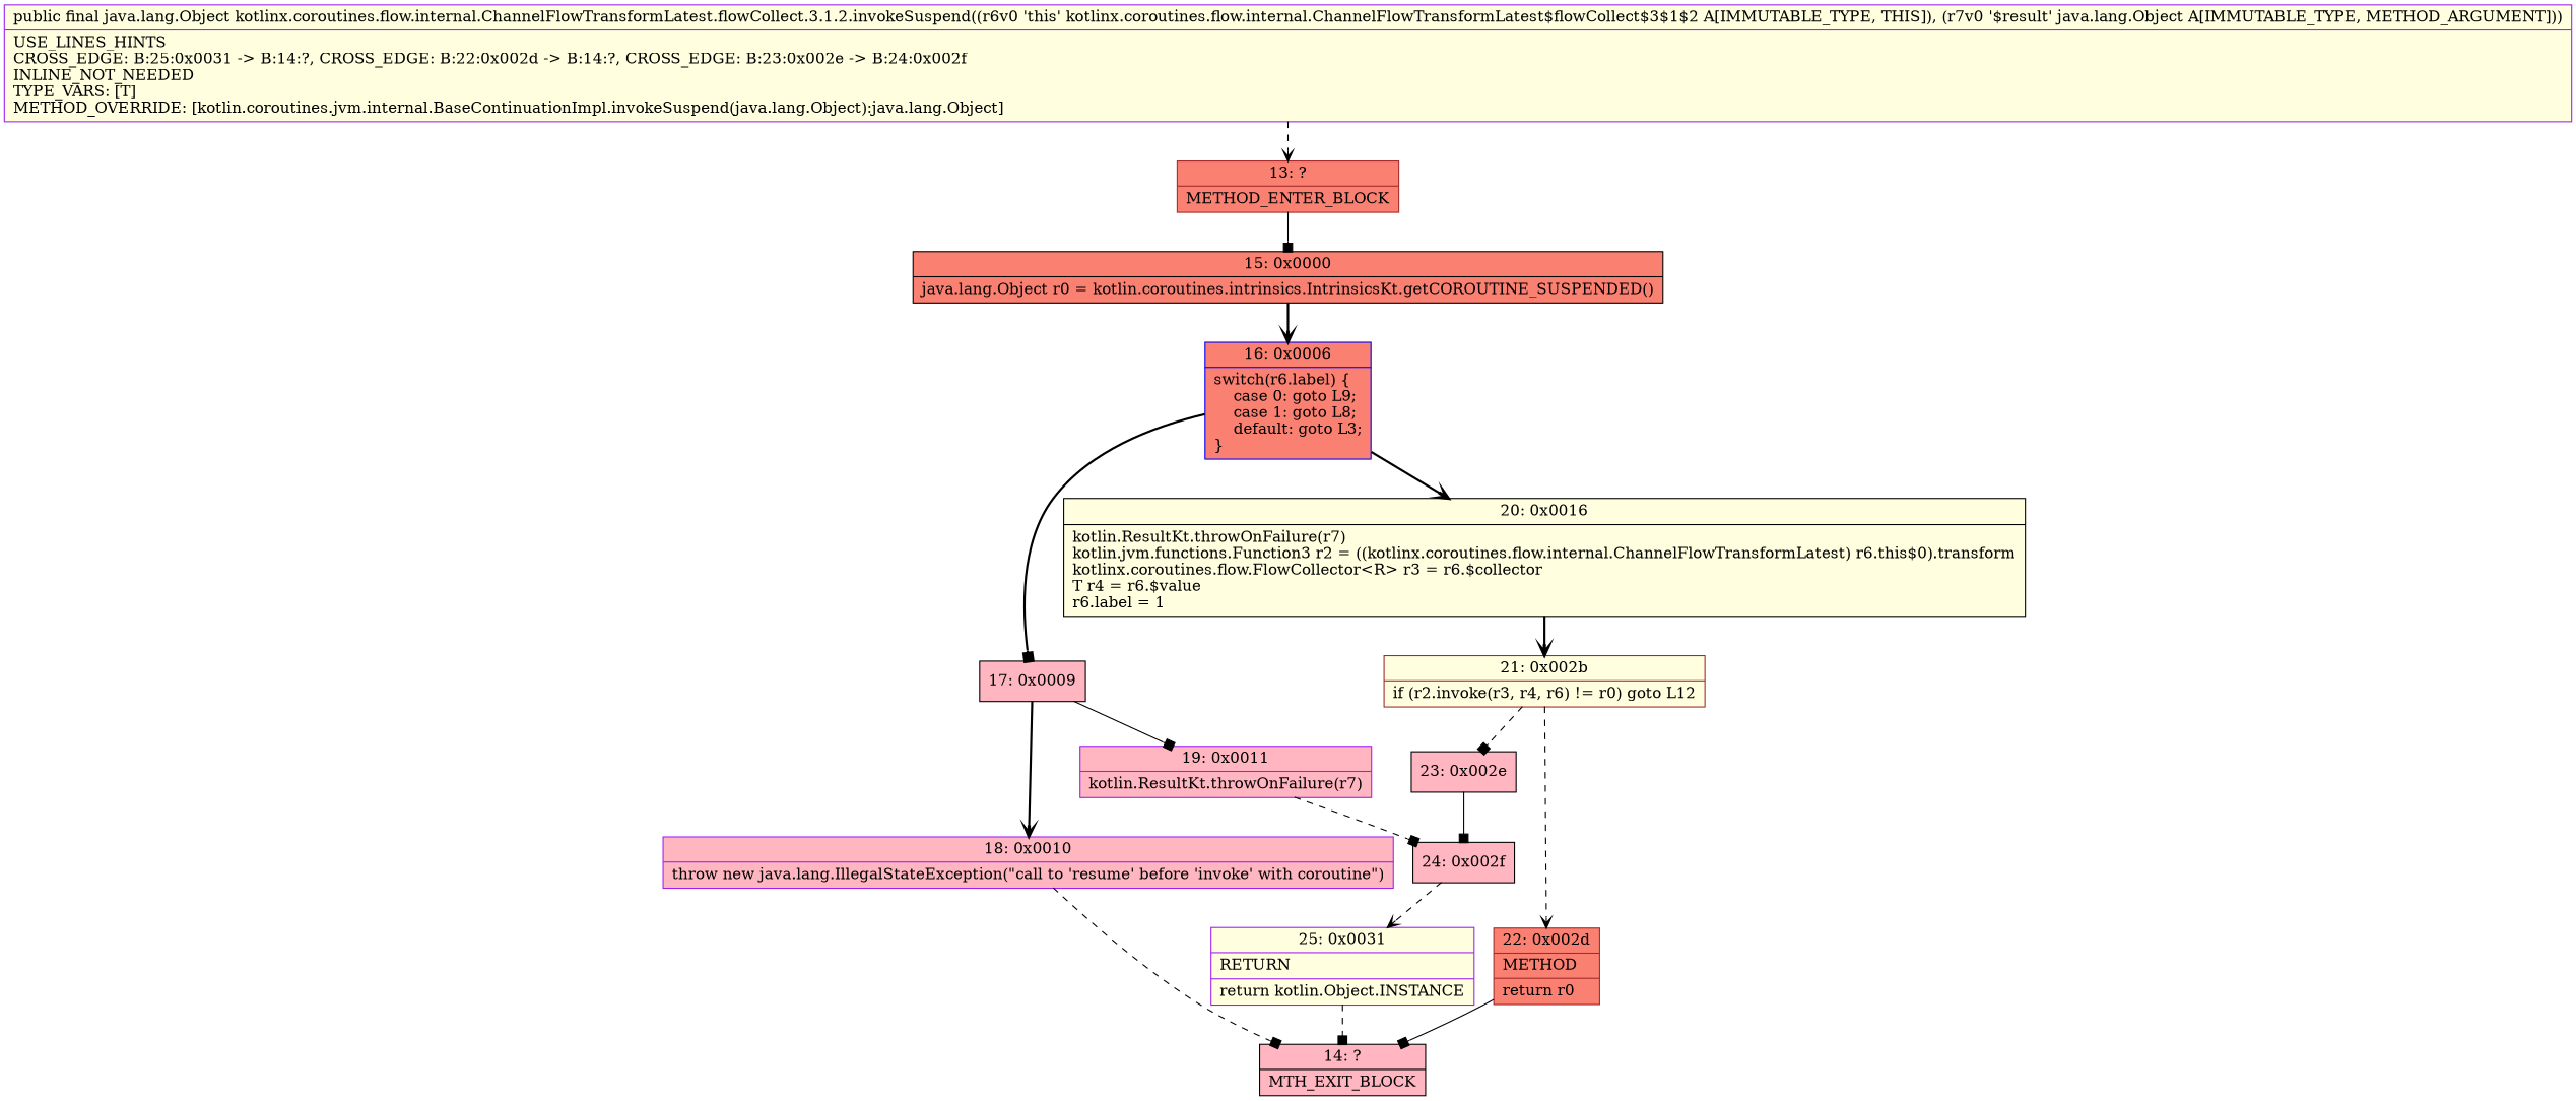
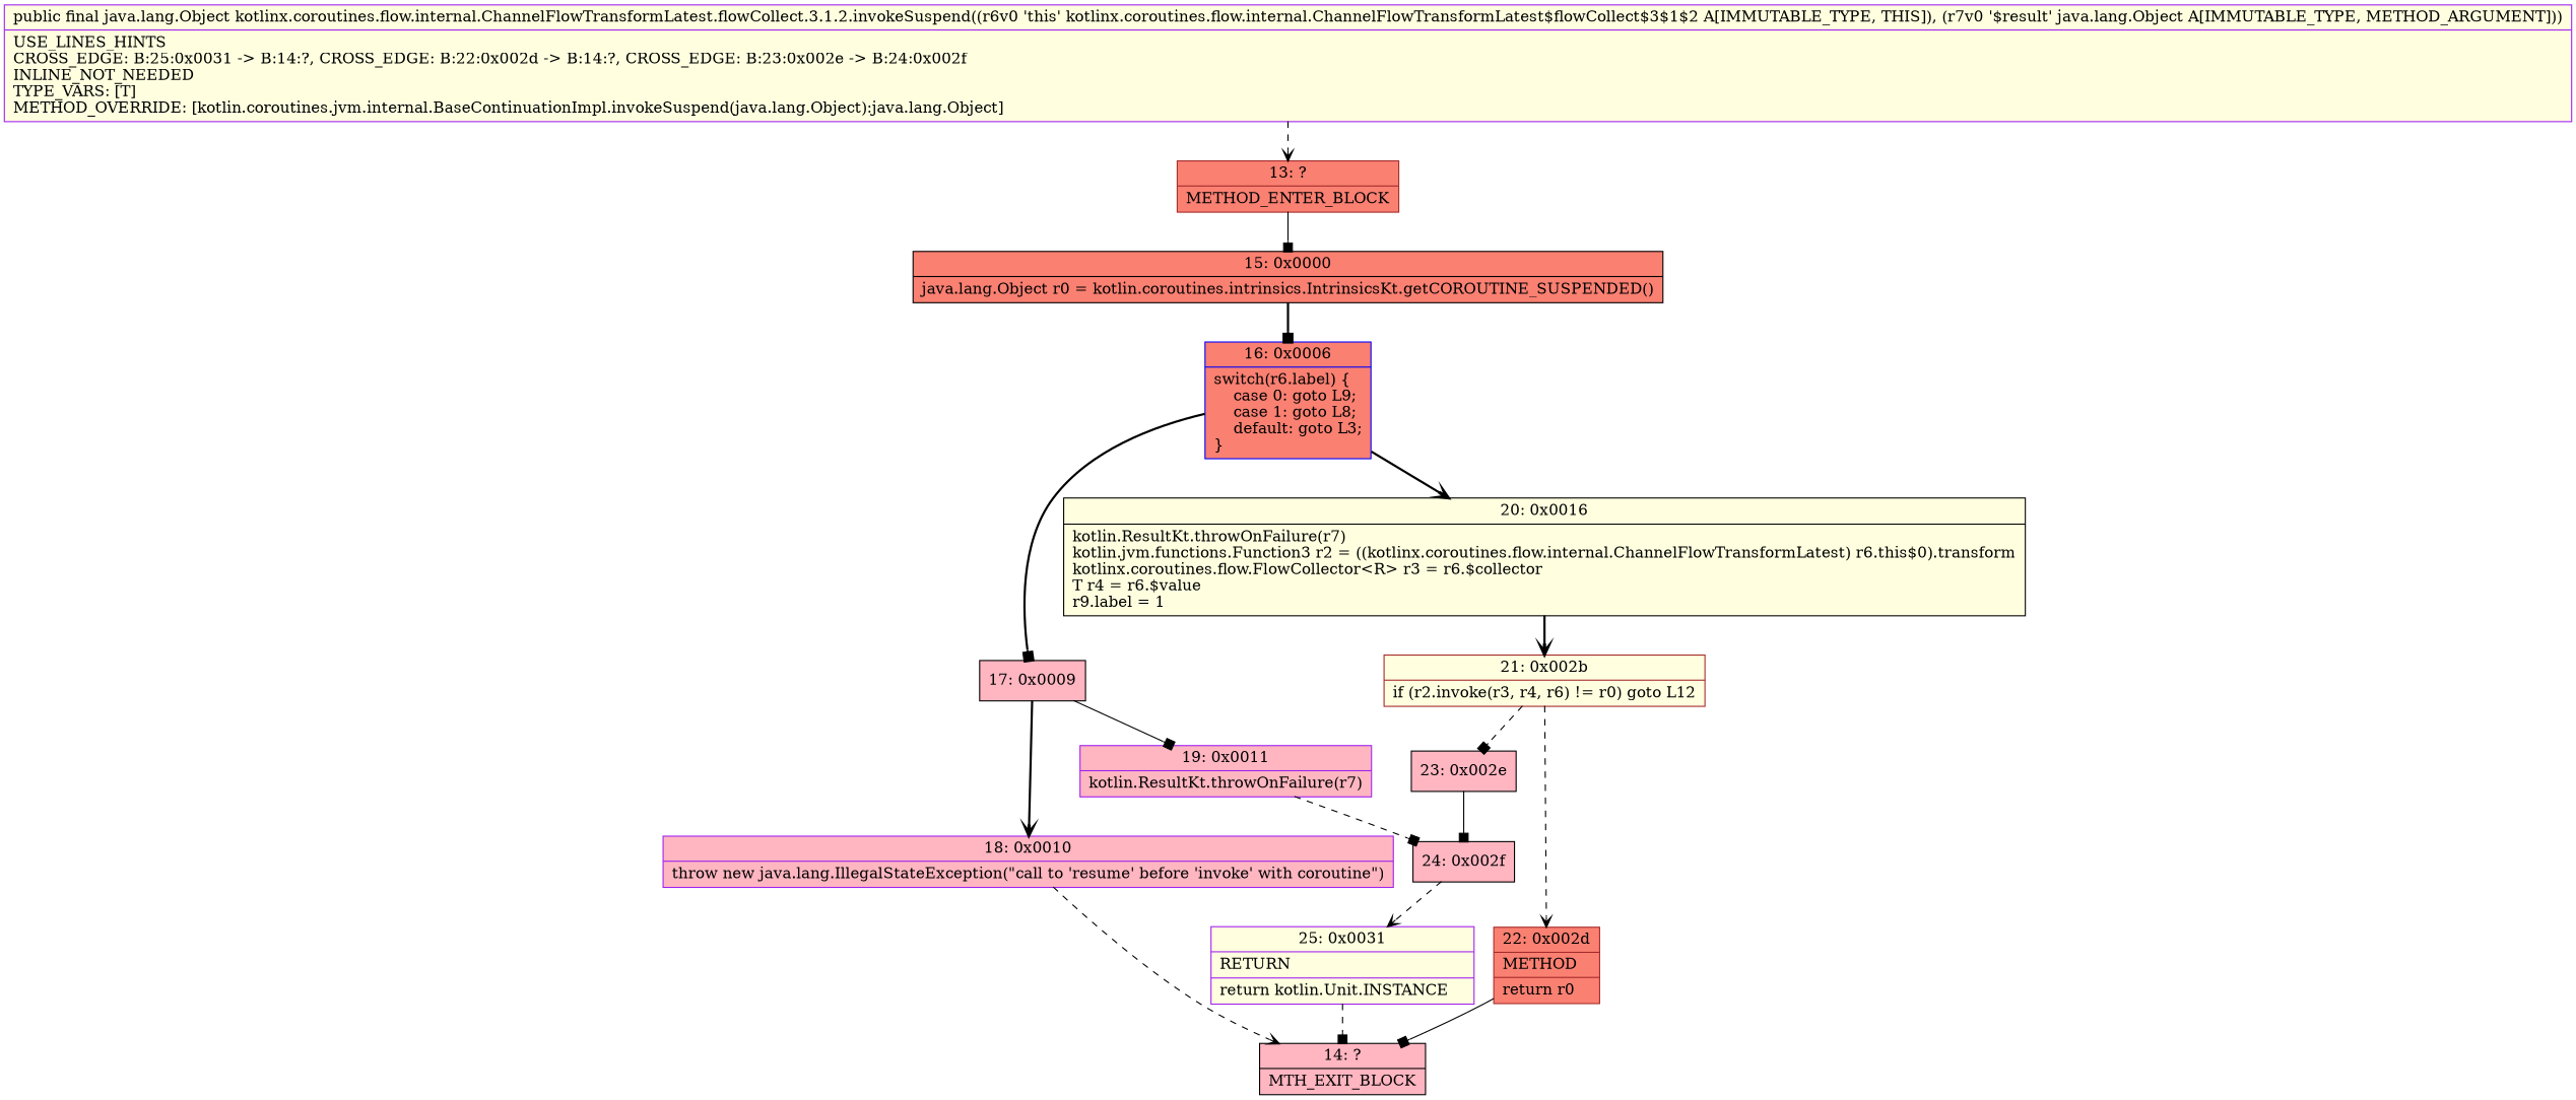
  digraph {
    node [color=black fillcolor=lightpink shape=record style=filled]
    edge [arrowhead=box style=dashed]
    n1 [color=brown fillcolor=salmon label="{13\:\ ?|METHOD_ENTER_BLOCK\l}"]
    n2 [fillcolor=salmon label="{15\:\ 0x0000|java.lang.Object r0 = kotlin.coroutines.intrinsics.IntrinsicsKt.getCOROUTINE_SUSPENDED()\l}"]
    n3 [color=blue fillcolor=salmon label="{16\:\ 0x0006|switch(r6.label) \{\l    case 0: goto L9;\l    case 1: goto L8;\l    default: goto L3;\l\}\l}"]
    n4 [label="{17\:\ 0x0009}"]
-   n5 [fillcolor=lightyellow label="{20\:\ 0x0016|kotlin.ResultKt.throwOnFailure(r7)\lkotlin.jvm.functions.Function3 r2 = ((kotlinx.coroutines.flow.internal.ChannelFlowTransformLatest) r6.this$0).transform\lkotlinx.coroutines.flow.FlowCollector\<R\> r3 = r6.$collector\lT r4 = r6.$value\lr6.label = 1\l}"]
+   n5 [fillcolor=lightyellow label="{20\:\ 0x0016|kotlin.ResultKt.throwOnFailure(r7)\lkotlin.jvm.functions.Function3 r2 = ((kotlinx.coroutines.flow.internal.ChannelFlowTransformLatest) r6.this$0).transform\lkotlinx.coroutines.flow.FlowCollector\<R\> r3 = r6.$collector\lT r4 = r6.$value\lr9.label = 1\l}"]
    n6 [color=purple label="{19\:\ 0x0011|kotlin.ResultKt.throwOnFailure(r7)\l}"]
    n7 [color=purple label="{18\:\ 0x0010|throw new java.lang.IllegalStateException(\"call to 'resume' before 'invoke' with coroutine\")\l}"]
    n8 [label="{24\:\ 0x002f}"]
    n9 [color=brown fillcolor=lightyellow label="{21\:\ 0x002b|if (r2.invoke(r3, r4, r6) != r0) goto L12\l}"]
    n10 [label="{14\:\ ?|MTH_EXIT_BLOCK\l}"]
-   n11 [color=purple fillcolor=lightyellow label="{25\:\ 0x0031|RETURN\l|return kotlin.Object.INSTANCE\l}"]
+   n11 [color=purple fillcolor=lightyellow label="{25\:\ 0x0031|RETURN\l|return kotlin.Unit.INSTANCE\l}"]
    n12 [color=brown fillcolor=salmon label="{22\:\ 0x002d|METHOD\l|return r0\l}"]
    n13 [label="{23\:\ 0x002e}"]
    n14 [color=purple fillcolor=lightyellow label="{public final java.lang.Object kotlinx.coroutines.flow.internal.ChannelFlowTransformLatest.flowCollect.3.1.2.invokeSuspend((r6v0 'this' kotlinx.coroutines.flow.internal.ChannelFlowTransformLatest$flowCollect$3$1$2 A[IMMUTABLE_TYPE, THIS]), (r7v0 '$result' java.lang.Object A[IMMUTABLE_TYPE, METHOD_ARGUMENT]))  | USE_LINES_HINTS\lCROSS_EDGE: B:25:0x0031 \-\> B:14:?, CROSS_EDGE: B:22:0x002d \-\> B:14:?, CROSS_EDGE: B:23:0x002e \-\> B:24:0x002f\lINLINE_NOT_NEEDED\lTYPE_VARS: [T]\lMETHOD_OVERRIDE: [kotlin.coroutines.jvm.internal.BaseContinuationImpl.invokeSuspend(java.lang.Object):java.lang.Object]\l}"]
    n1 -> n2 [style=solid]
-   n2 -> n3 [arrowhead=vee style=bold]
+   n2 -> n3 [style=bold]
    n3 -> n4 [style=bold]
    n3 -> n5 [arrowhead=vee style=bold]
    n4 -> n6 [style=solid]
    n4 -> n7 [arrowhead=vee style=bold]
    n5 -> n9 [arrowhead=vee style=bold]
    n6 -> n8
-   n7 -> n10
+   n7 -> n10 [arrowhead=vee]
    n8 -> n11 [arrowhead=vee]
    n9 -> n12 [arrowhead=vee]
    n9 -> n13
    n11 -> n10
    n12 -> n10 [style=solid]
    n13 -> n8 [style=solid]
    n14 -> n1 [arrowhead=vee]
  }
